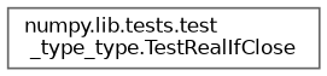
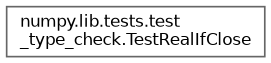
  digraph {
    rankdir=TB
-   n1 [color=grey40 fillcolor=white fontname=Helvetica fontsize=10 height=0.2 label="numpy.lib.tests.test\l_type_type.TestRealIfClose" shape=box style=filled width=0.4]
+   n1 [color=grey40 fillcolor=white fontname=Helvetica fontsize=10 height=0.2 label="numpy.lib.tests.test\l_type_check.TestRealIfClose" shape=box style=filled width=0.4]
  }
